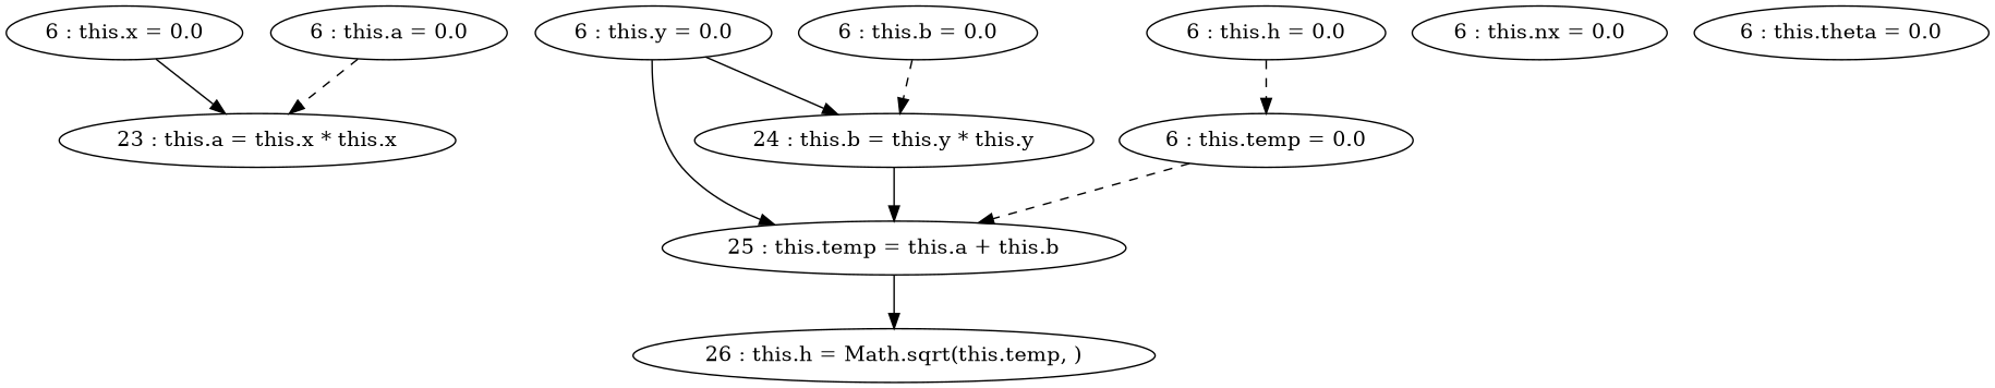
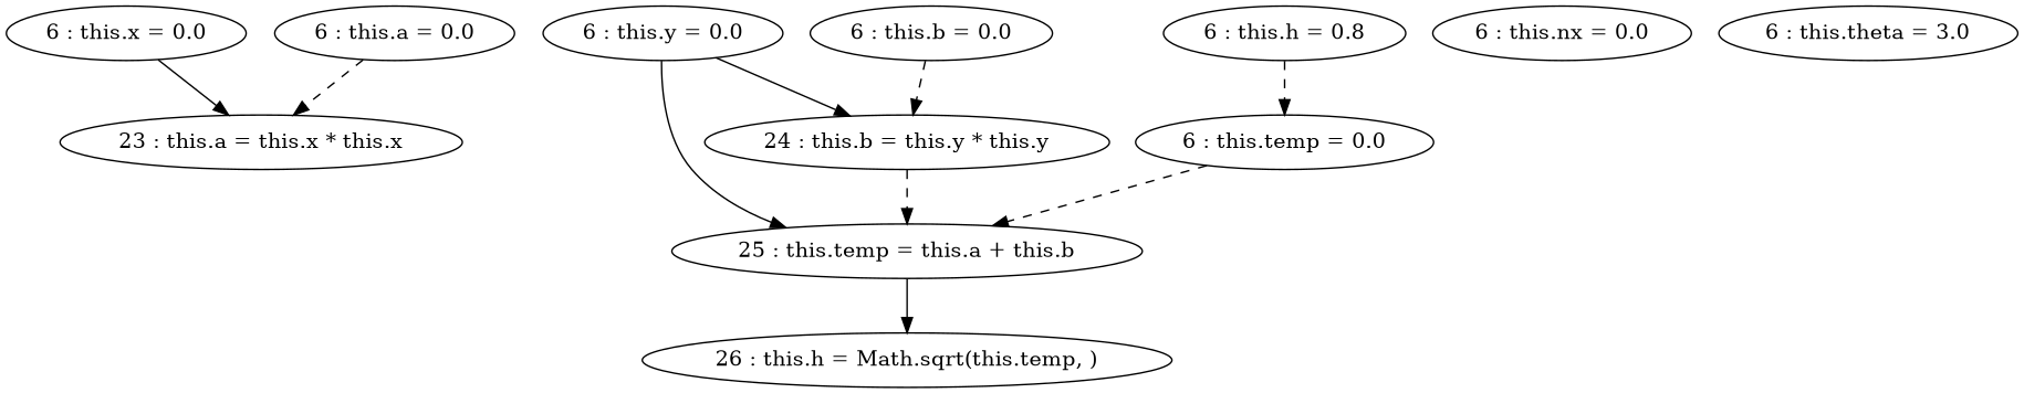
  digraph {
    "6 : this.x = 0.0"
    "23 : this.a = this.x * this.x"
    "25 : this.temp = this.a + this.b"
    "26 : this.h = Math.sqrt(this.temp, )"
    "6 : this.y = 0.0"
    "24 : this.b = this.y * this.y"
    "6 : this.a = 0.0"
    "6 : this.b = 0.0"
-   "6 : this.h = 0.0"
+   "6 : this.h = 0.0" [label="6 : this.h = 0.8"]
    "6 : this.temp = 0.0"
    "6 : this.nx = 0.0"
-   "6 : this.theta = 0.0"
+   "6 : this.theta = 0.0" [label="6 : this.theta = 3.0"]
    "6 : this.x = 0.0" -> "23 : this.a = this.x * this.x"
    "25 : this.temp = this.a + this.b" -> "26 : this.h = Math.sqrt(this.temp, )"
    "6 : this.y = 0.0" -> "25 : this.temp = this.a + this.b"
    "6 : this.y = 0.0" -> "24 : this.b = this.y * this.y"
-   "24 : this.b = this.y * this.y" -> "25 : this.temp = this.a + this.b"
+   "24 : this.b = this.y * this.y" -> "25 : this.temp = this.a + this.b" [style=dashed]
    "6 : this.a = 0.0" -> "23 : this.a = this.x * this.x" [style=dashed]
    "6 : this.b = 0.0" -> "24 : this.b = this.y * this.y" [style=dashed]
    "6 : this.h = 0.0" -> "6 : this.temp = 0.0" [style=dashed]
    "6 : this.temp = 0.0" -> "25 : this.temp = this.a + this.b" [style=dashed]
  }
